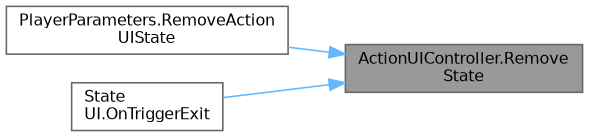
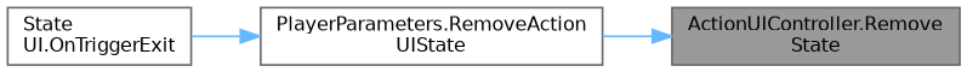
  digraph {
    rankdir=RL
    node [color=grey40 fillcolor=white fontname=Helvetica fontsize=10 shape=box style=filled]
    edge [color=steelblue1 dir=back fontname=Helvetica fontsize=10 labelfontname=Helvetica labelfontsize=10 style=solid]
    n1 [color=gray40 fillcolor=grey60 fontcolor=black height=0.2 label="ActionUIController.Remove\lState" width=0.4]
    n2 [height=0.2 label="PlayerParameters.RemoveAction\lUIState" width=0.4]
    n3 [height=0.2 label="State\lUI.OnTriggerExit" width=0.4]
    n1 -> n2
-   n1 -> n3
+   n2 -> n3
  }
